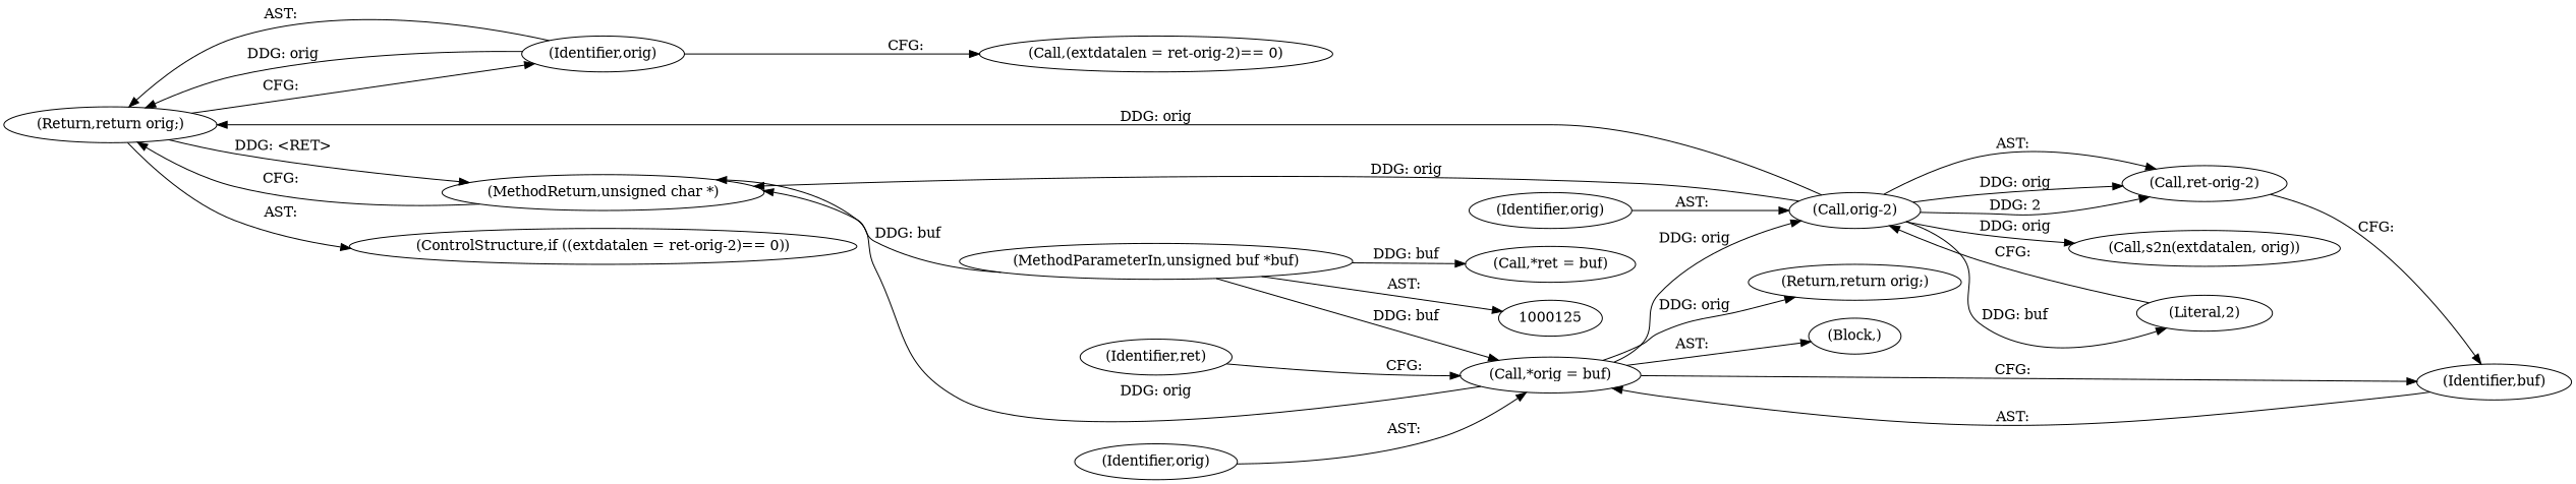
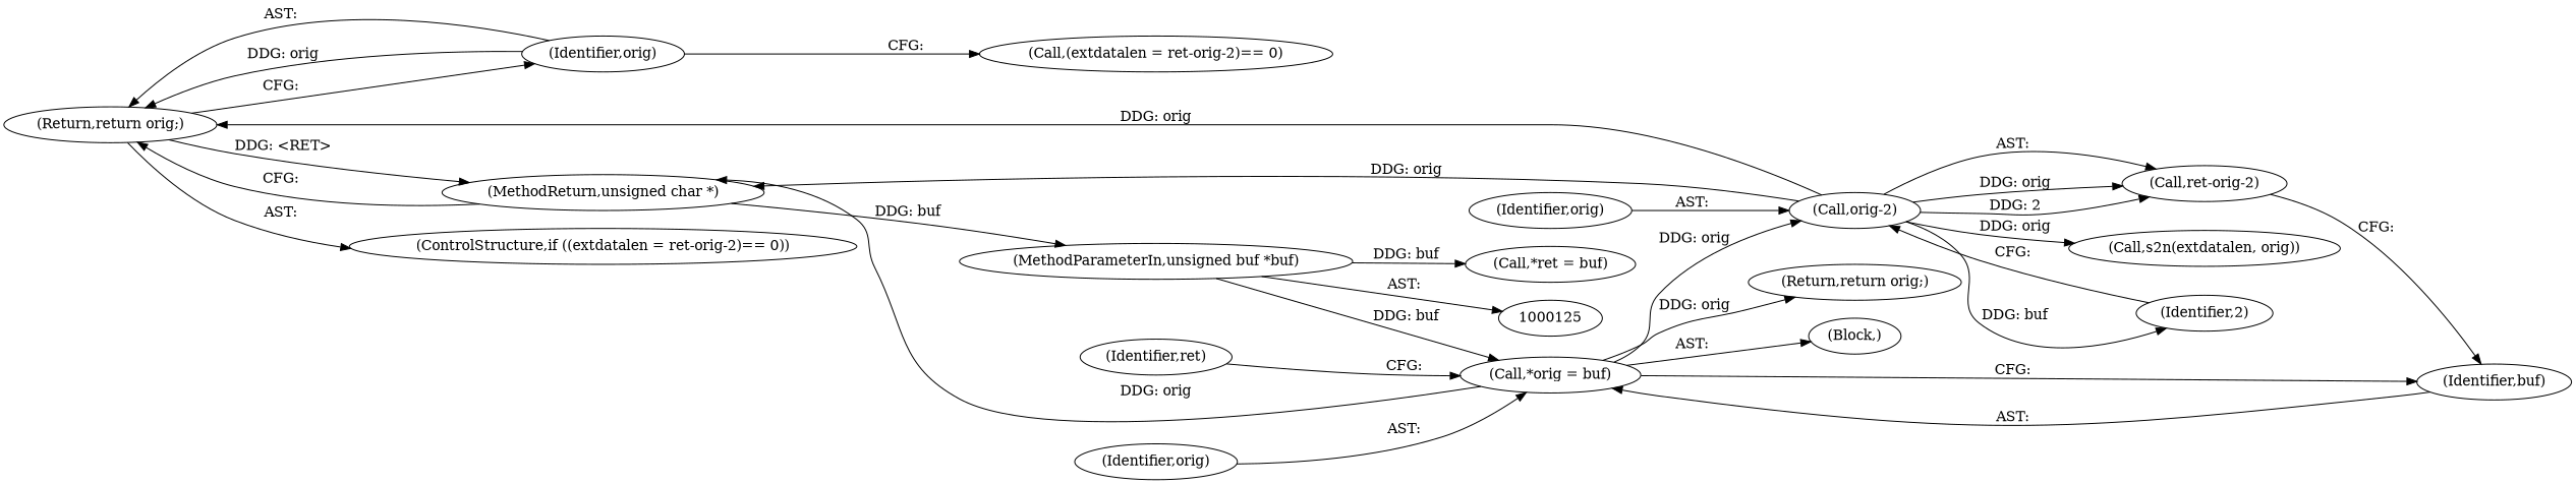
  digraph {
    rankdir=LR
    n1 [label="(Return,return orig;)"]
    n2 [label="(Identifier,orig)"]
    n3 [label="(MethodReturn,unsigned char *)"]
    n4 [label="(ControlStructure,if ((extdatalen = ret-orig-2)== 0))"]
    n5 [label="(Call,(extdatalen = ret-orig-2)== 0)"]
    n6 [label="(Call,orig-2)"]
    n7 [label="(Call,ret-orig-2)"]
-   n8 [label="(Literal,2)"]
+   n8 [label="(Identifier,2)"]
    n9 [label="(Call,s2n(extdatalen, orig))"]
    n10 [label="(Identifier,buf)"]
    n11 [label="(Call,*orig = buf)"]
    n12 [label="(Return,return orig;)"]
    n13 [label="(Block,)"]
    n14 [label="(MethodParameterIn,unsigned buf *buf)"]
    n15 [label="(Call,*ret = buf)"]
    1000125
    n17 [label="(Identifier,orig)"]
    n18 [label="(Identifier,orig)"]
    n19 [label="(Identifier,ret)"]
    n1 -> n2 [label="CFG: "]
    n1 -> n3 [label="DDG: <RET>"]
    n1 -> n4 [label="AST: "]
    n2 -> n1 [label="AST: "]
    n2 -> n1 [label="DDG: orig"]
    n2 -> n5 [label="CFG: "]
    n3 -> n1 [label="CFG: "]
    n6 -> n1 [label="DDG: orig"]
    n6 -> n3 [label="DDG: orig"]
    n6 -> n7 [label="AST: "]
    n6 -> n7 [label="DDG: orig"]
    n6 -> n7 [label="DDG: 2"]
    n6 -> n8 [label="DDG: buf"]
    n6 -> n9 [label="DDG: orig"]
    n7 -> n10 [label="CFG: "]
    n8 -> n6 [label="CFG: "]
    n10 -> n11 [label="AST: "]
    n11 -> n3 [label="DDG: orig"]
    n11 -> n6 [label="DDG: orig"]
    n11 -> n10 [label="CFG: "]
    n11 -> n12 [label="DDG: orig"]
    n11 -> n13 [label="AST: "]
-   n14 -> n3 [label="DDG: buf"]
+   n3 -> n14 [label="DDG: buf"]
    n14 -> n11 [label="DDG: buf"]
    n14 -> n15 [label="DDG: buf"]
    n14 -> 1000125 [label="AST: "]
    n17 -> n6 [label="AST: "]
    n18 -> n11 [label="AST: "]
    n19 -> n11 [label="CFG: "]
  }
